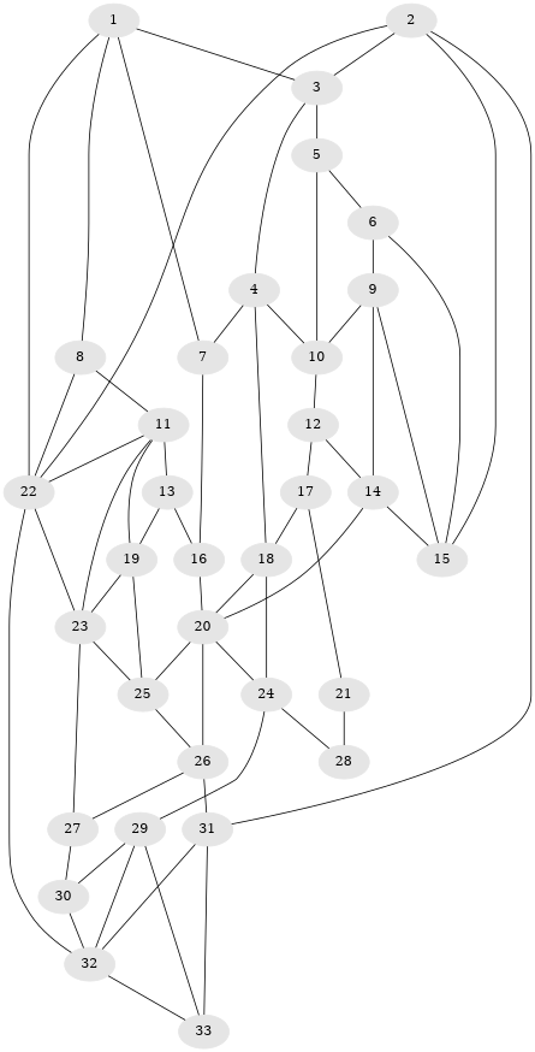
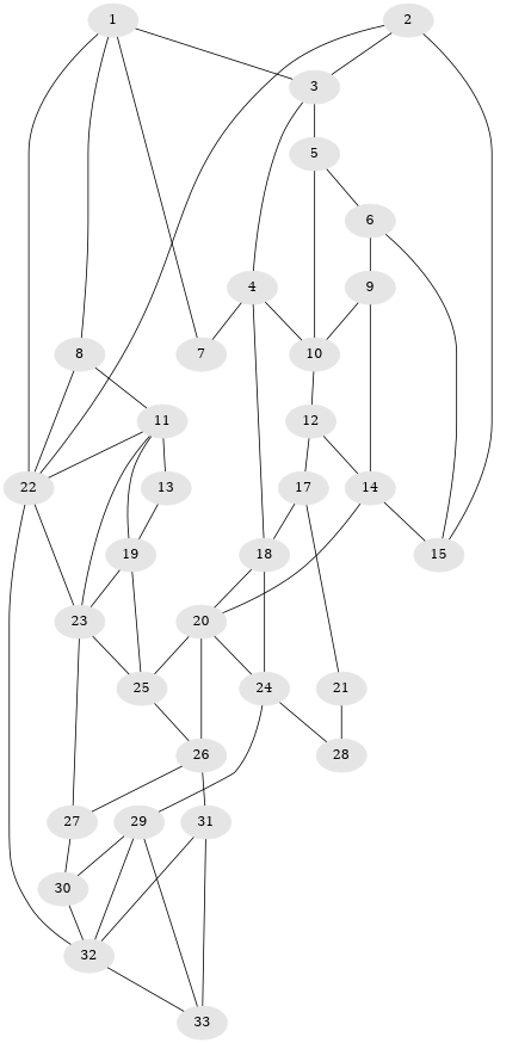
  graph {
    node [color=gray90 style=filled]
    edge [weight=1.0]
    1
    3
    7
    8
    22
    4
    5
-   16
    11
    23
    32
    2
    15
    31
    33
    10
    18
    6
    12
    20
    24
    9
    14
    13
    19
    17
    25
    27
    21
    28
    26
    29
    30
    1 -- 3
    1 -- 7
    1 -- 8
    1 -- 22
    3 -- 4
    3 -- 5 [weight=2.0]
-   7 -- 16
    8 -- 22
    8 -- 11
    22 -- 23
    22 -- 32 [weight=2.0]
    4 -- 7 [weight=2.0]
    4 -- 10
    4 -- 18
    5 -- 10
    5 -- 6
-   16 -- 20 [weight=2.0]
    11 -- 22
    11 -- 23
    11 -- 13
    11 -- 19
    23 -- 25
    23 -- 27
    32 -- 33
    2 -- 3
    2 -- 22
    2 -- 15
-   2 -- 31
    31 -- 32
    31 -- 33 [weight=2.0]
    10 -- 12
    18 -- 20
    18 -- 24 [weight=2.0]
    6 -- 15
    6 -- 9
    12 -- 14
    12 -- 17 [weight=2.0]
    20 -- 24
    20 -- 25
    20 -- 26
    24 -- 28
    24 -- 29
-   9 -- 15
    9 -- 10 [weight=2.0]
    9 -- 14 [weight=2.0]
    14 -- 15
    14 -- 20
-   13 -- 16 [weight=2.0]
    13 -- 19
    19 -- 23
    19 -- 25
    17 -- 18 [weight=2.0]
    17 -- 21
    25 -- 26
    27 -- 30 [weight=2.0]
    21 -- 28 [weight=2.0]
    26 -- 31 [weight=3.0]
    26 -- 27 [weight=2.0]
    29 -- 32
    29 -- 33
    29 -- 30
    30 -- 32
  }
